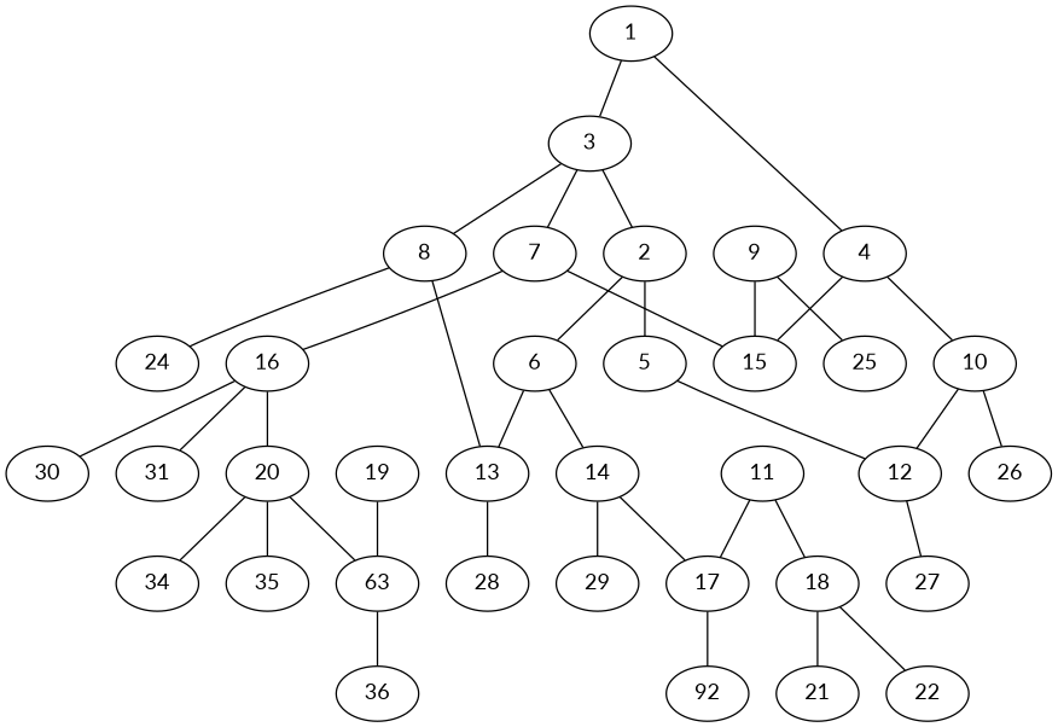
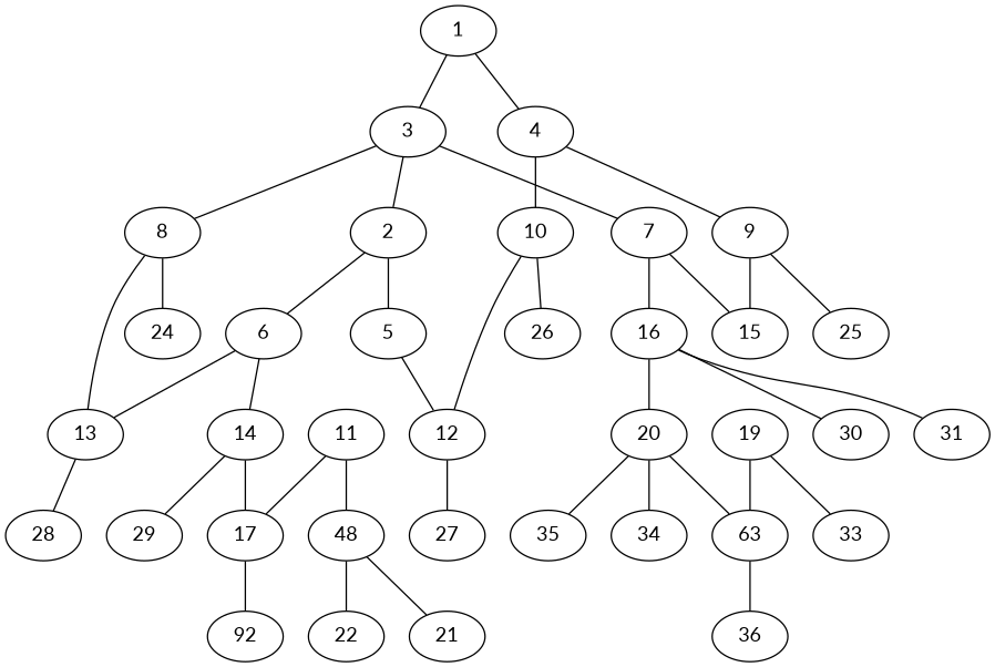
  graph {
    fontname=Lato
    node [chem=C fontname=Lato]
    edge [fontname=Lato valence=1]
    1
    3
    4
    2
    5
    6
    7
    8
    9
    10
    12
    13
    14
    15
    16
    24 [chem=H]
    25 [chem=H]
    26 [chem=H]
    11
    17
-   18 [chem=N]
+   18 [chem=N label=48]
    27 [chem=H]
    28 [chem=H]
    29 [chem=H]
    20
    30 [chem=H]
    31 [chem=H]
    n28 [chem=H label=92]
    21 [chem=O]
    22 [chem=O]
    n31 [label=63]
    19
+   33 [chem=H]
    34 [chem=H]
    35 [chem=H]
    36 [chem=H]
    1 -- 3 [valence=2]
    1 -- 4
    3 -- 2
    3 -- 7
    3 -- 8
-   4 -- 15 [valence=2]
+   4 -- 9 [valence=2]
    4 -- 10
    2 -- 5
    2 -- 6 [valence=2]
    5 -- 12
    6 -- 13
    6 -- 14
    7 -- 15 [valence=2]
    7 -- 16
    8 -- 13 [valence=2]
    8 -- 24
    9 -- 15
    9 -- 25
    10 -- 12 [valence=2]
    10 -- 26
    12 -- 27
    13 -- 28
    14 -- 17 [valence=2]
    14 -- 29
    16 -- 20
    16 -- 30
    16 -- 31
    11 -- 17
    11 -- 18
    17 -- n28
    18 -- 21 [valence=2]
    18 -- 22
    20 -- n31
    20 -- 34
    20 -- 35
    n31 -- 36
    19 -- n31 [valence=2]
+   19 -- 33
  }
